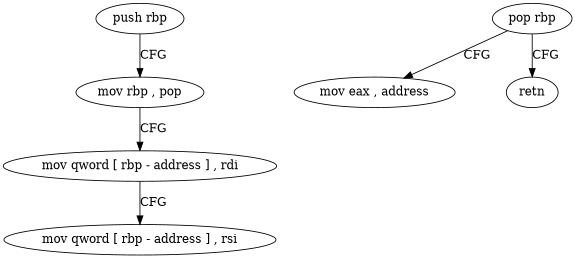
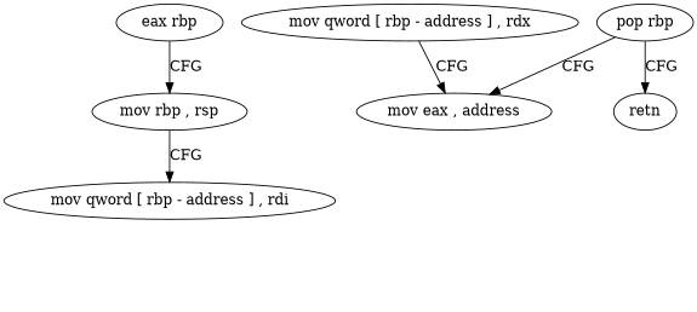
  digraph {
-   n1 [label="push rbp"]
-   n2 [label="mov rbp , pop"]
+   n1 [label="eax rbp"]
+   n2 [label="mov rbp , rsp"]
    n3 [label="mov qword [ rbp - address ] , rdi"]
-   n4 [label="mov qword [ rbp - address ] , rsi"]
+   n5 [label="mov qword [ rbp - address ] , rdx"]
    n6 [label="mov eax , address"]
    n7 [label="pop rbp"]
    n8 [label=retn]
    n1 -> n2 [label=CFG]
    n2 -> n3 [label=CFG]
-   n3 -> n4 [label=CFG]
+   n5 -> n6 [label=CFG]
    n7 -> n6 [label=CFG]
    n7 -> n8 [label=CFG]
  }
